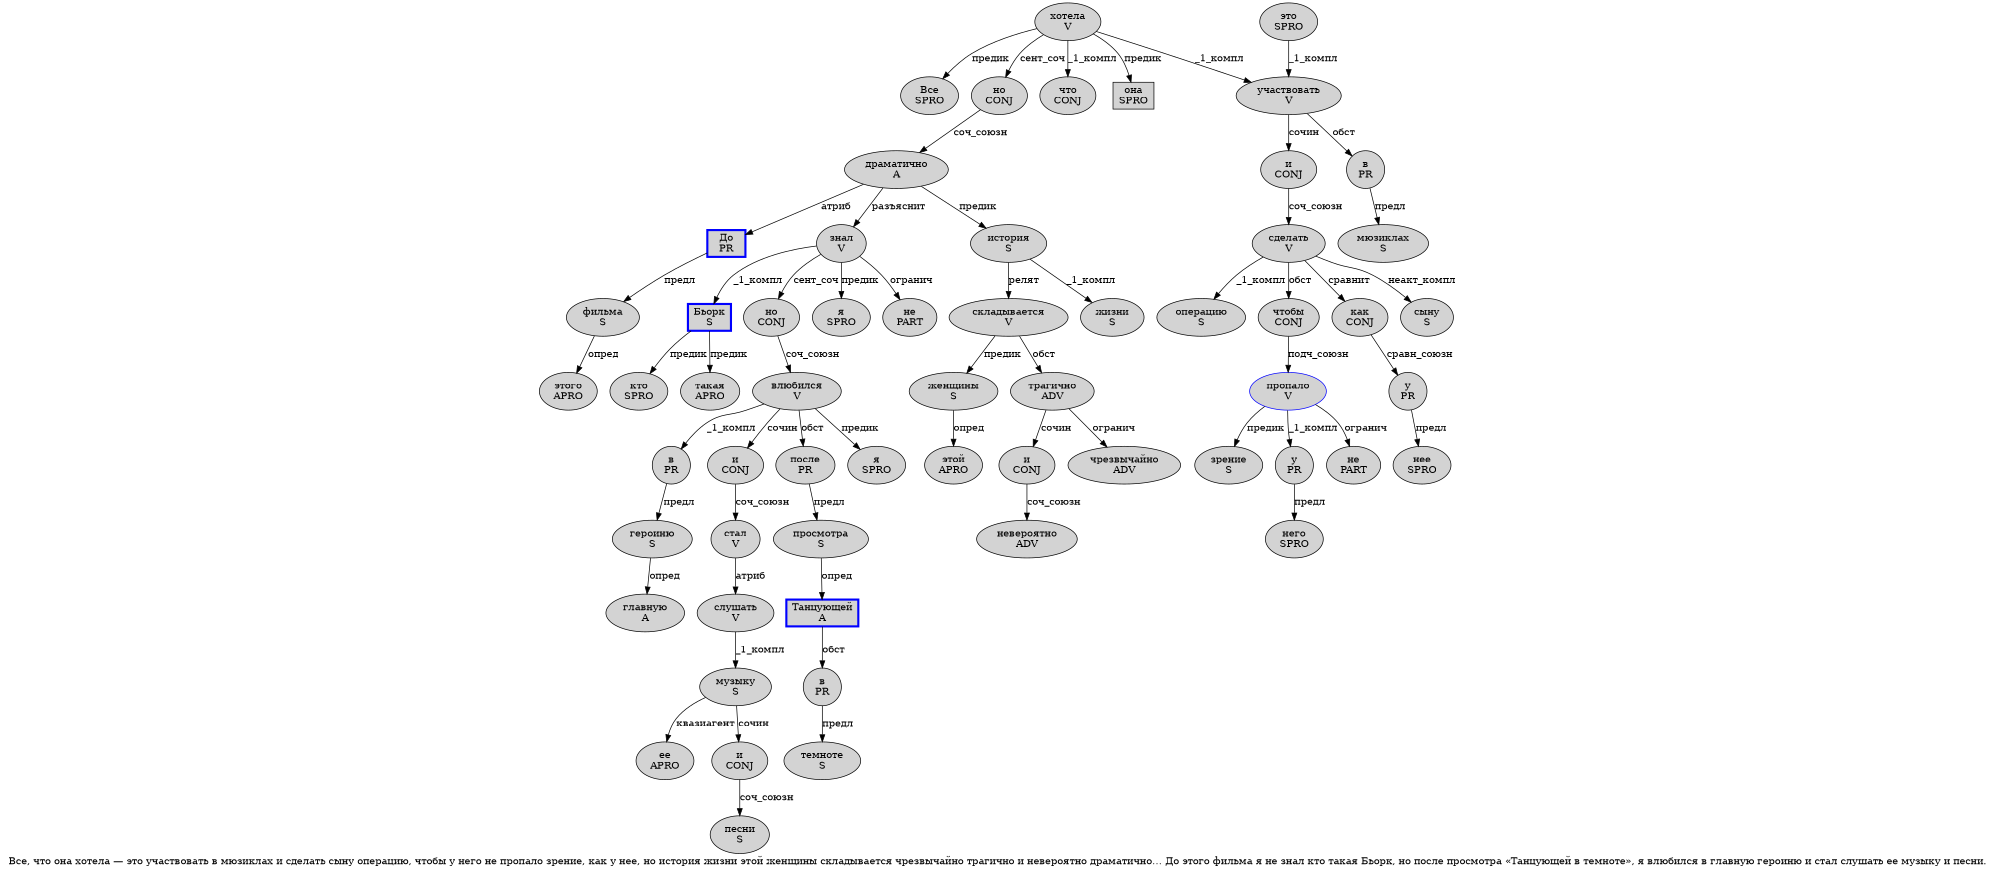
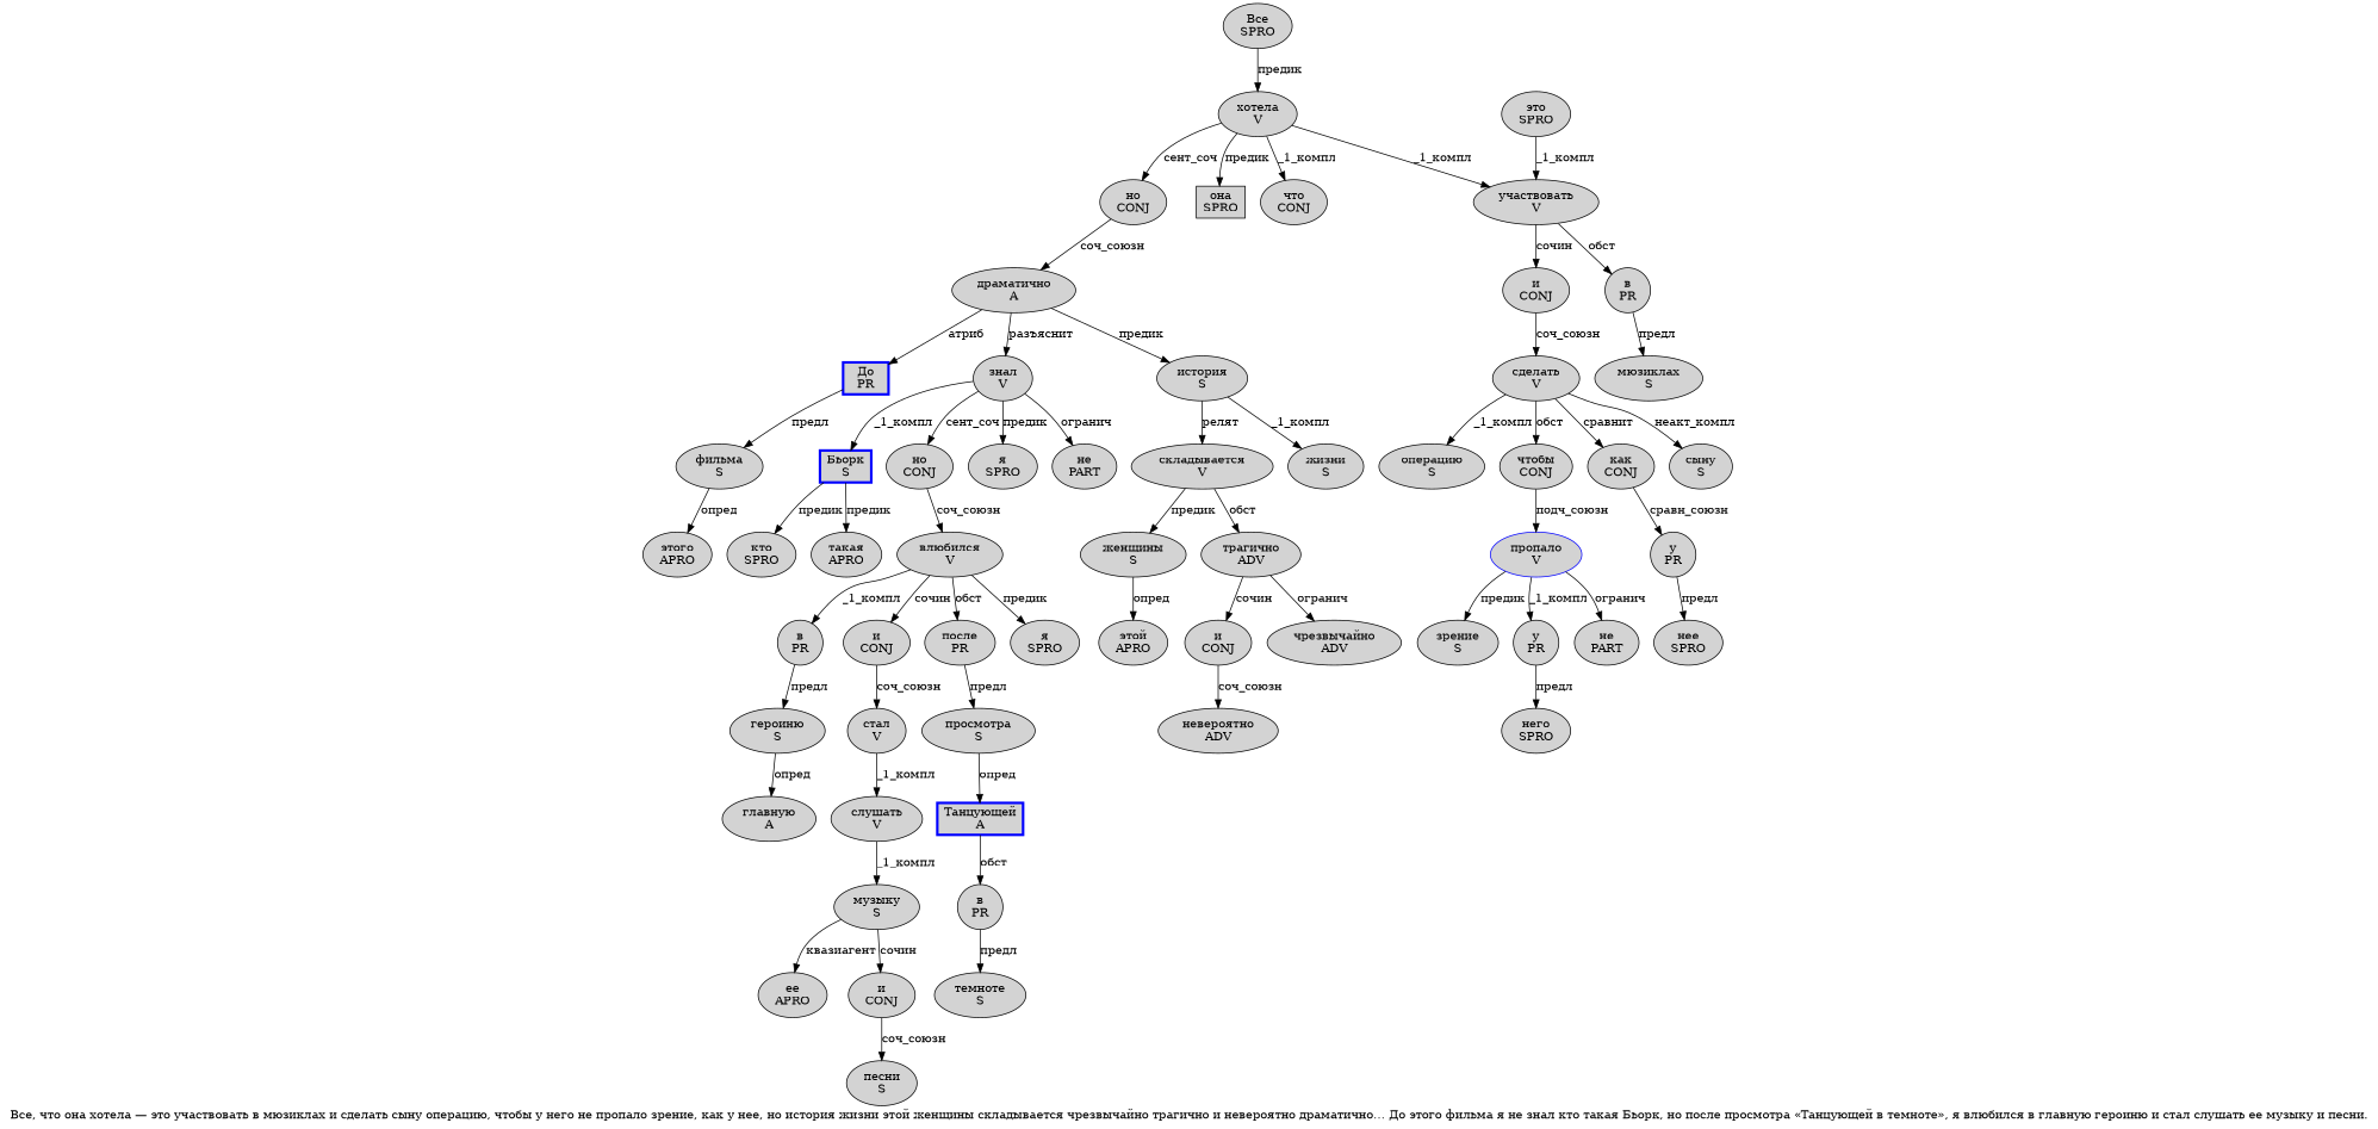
  digraph {
    label="Все, что она хотела — это участвовать в мюзиклах и сделать сыну операцию, чтобы у него не пропало зрение, как у нее, но история жизни этой женщины складывается чрезвычайно трагично и невероятно драматично… До этого фильма я не знал кто такая Бьорк, но после просмотра «Танцующей в темноте», я влюбился в главную героиню и стал слушать ее музыку и песни."
    node [fillcolor=lightgray penwidth=1 shape=ellipse style=filled]
    n1 [label="Все\nSPRO"]
    n2 [label="что\nCONJ"]
    n3 [label="она\nSPRO" shape=box]
    n4 [label="хотела\nV"]
    n5 [label="участвовать\nV"]
    n6 [label="но\nCONJ"]
    n7 [label="в\nPR"]
    n8 [label="и\nCONJ"]
    n9 [label="драматично\nA"]
    n10 [label="это\nSPRO"]
    n11 [label="мюзиклах\nS"]
    n12 [label="сделать\nV"]
    n13 [label="сыну\nS"]
    n14 [label="операцию\nS"]
    n15 [label="чтобы\nCONJ"]
    n16 [label="как\nCONJ"]
    n17 [color=blue label="пропало\nV"]
    n18 [label="у\nPR"]
    n19 [label="у\nPR"]
    n20 [label="не\nPART"]
    n21 [label="зрение\nS"]
    n22 [label="него\nSPRO"]
    n23 [label="нее\nSPRO"]
    n24 [label="история\nS"]
    n25 [color=blue label="До\nPR" penwidth=3 shape=box]
    n26 [label="знал\nV"]
    n27 [label="жизни\nS"]
    n28 [label="складывается\nV"]
    n29 [label="женщины\nS"]
    n30 [label="трагично\nADV"]
    n31 [label="этой\nAPRO"]
    n32 [label="чрезвычайно\nADV"]
    n33 [label="и\nCONJ"]
    n34 [label="невероятно\nADV"]
    n35 [label="фильма\nS"]
    n36 [label="я\nSPRO"]
    n37 [label="не\nPART"]
    n38 [color=blue label="Бьорк\nS" penwidth=3 shape=box]
    n39 [label="но\nCONJ"]
    n40 [label="этого\nAPRO"]
    n41 [label="кто\nSPRO"]
    n42 [label="такая\nAPRO"]
    n43 [label="влюбился\nV"]
    n44 [label="после\nPR"]
    n45 [label="я\nSPRO"]
    n46 [label="в\nPR"]
    n47 [label="и\nCONJ"]
    n48 [label="просмотра\nS"]
    n49 [color=blue label="Танцующей\nA" penwidth=3 shape=box]
    n50 [label="в\nPR"]
    n51 [label="темноте\nS"]
    n52 [label="героиню\nS"]
    n53 [label="стал\nV"]
    n54 [label="главную\nA"]
    n55 [label="слушать\nV"]
    n56 [label="музыку\nS"]
    n57 [label="ее\nAPRO"]
    n58 [label="и\nCONJ"]
    n59 [label="песни\nS"]
-   n4 -> n1 [label="предик"]
+   n1 -> n4 [label="предик"]
    n4 -> n2 [label="_1_компл"]
    n4 -> n3 [label="предик"]
    n4 -> n5 [label="_1_компл"]
    n4 -> n6 [label="сент_соч"]
    n5 -> n7 [label="обст"]
    n5 -> n8 [label="сочин"]
    n6 -> n9 [label="соч_союзн"]
    n7 -> n11 [label="предл"]
    n8 -> n12 [label="соч_союзн"]
    n9 -> n24 [label="предик"]
    n9 -> n25 [label="атриб"]
    n9 -> n26 [label="разъяснит"]
    n10 -> n5 [label="_1_компл"]
    n12 -> n13 [label="неакт_компл"]
    n12 -> n14 [label="_1_компл"]
    n12 -> n15 [label="обст"]
    n12 -> n16 [label="сравнит"]
    n15 -> n17 [label="подч_союзн"]
    n16 -> n18 [label="сравн_союзн"]
    n17 -> n19 [label="_1_компл"]
    n17 -> n20 [label="огранич"]
    n17 -> n21 [label="предик"]
    n18 -> n23 [label="предл"]
    n19 -> n22 [label="предл"]
    n24 -> n27 [label="_1_компл"]
    n24 -> n28 [label="релят"]
    n25 -> n35 [label="предл"]
    n26 -> n36 [label="предик"]
    n26 -> n37 [label="огранич"]
    n26 -> n38 [label="_1_компл"]
    n26 -> n39 [label="сент_соч"]
    n28 -> n29 [label="предик"]
    n28 -> n30 [label="обст"]
    n29 -> n31 [label="опред"]
    n30 -> n32 [label="огранич"]
    n30 -> n33 [label="сочин"]
    n33 -> n34 [label="соч_союзн"]
    n35 -> n40 [label="опред"]
    n38 -> n41 [label="предик"]
    n38 -> n42 [label="предик"]
    n39 -> n43 [label="соч_союзн"]
    n43 -> n44 [label="обст"]
    n43 -> n45 [label="предик"]
    n43 -> n46 [label="_1_компл"]
    n43 -> n47 [label="сочин"]
    n44 -> n48 [label="предл"]
    n46 -> n52 [label="предл"]
    n47 -> n53 [label="соч_союзн"]
    n48 -> n49 [label="опред"]
    n49 -> n50 [label="обст"]
    n50 -> n51 [label="предл"]
    n52 -> n54 [label="опред"]
-   n53 -> n55 [label="атриб"]
+   n53 -> n55 [label="_1_компл"]
    n55 -> n56 [label="_1_компл"]
    n56 -> n57 [label="квазиагент"]
    n56 -> n58 [label="сочин"]
    n58 -> n59 [label="соч_союзн"]
  }
